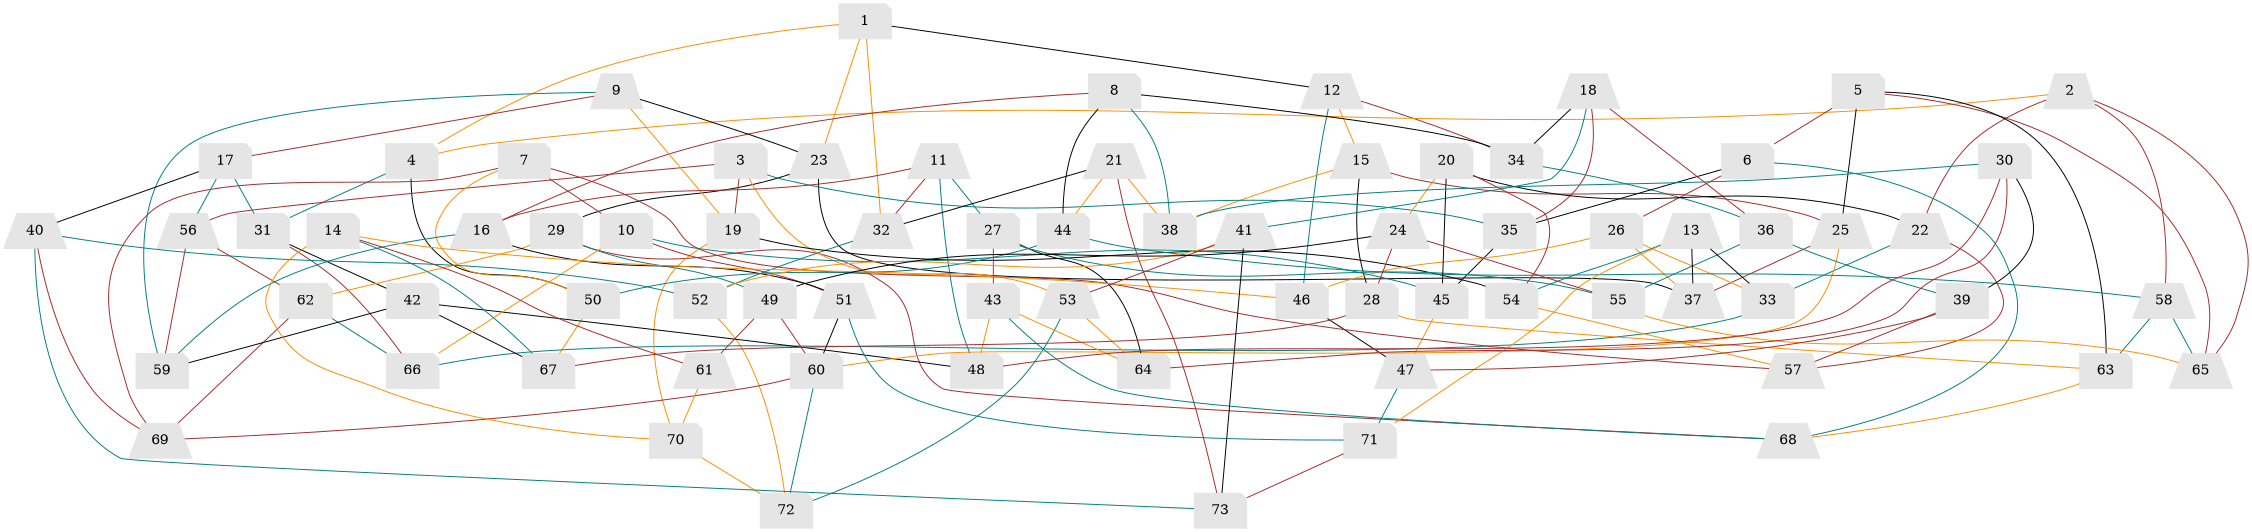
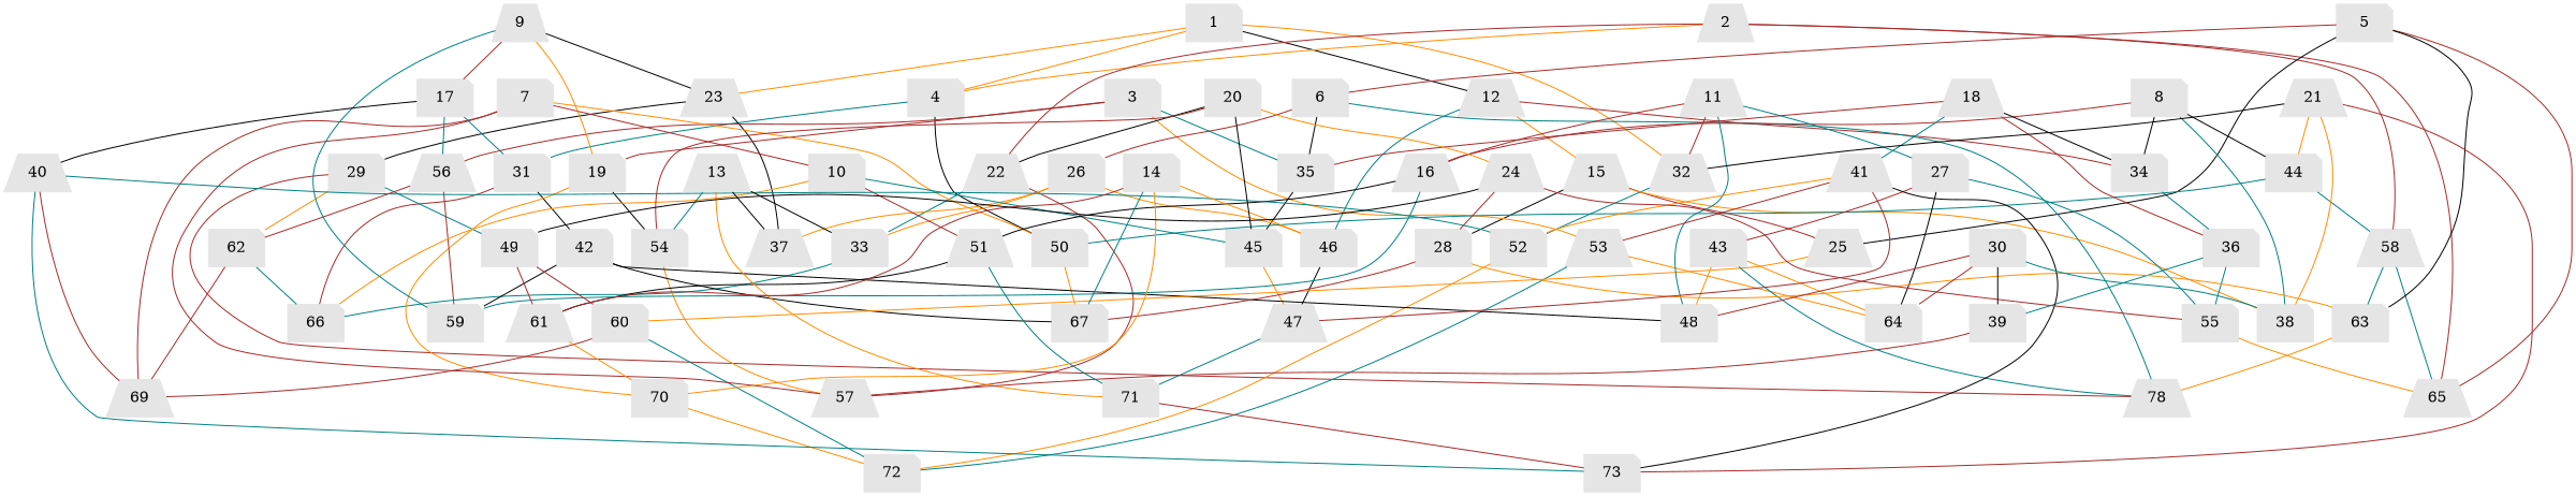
  graph {
    node [color=gray90 shape=note style=filled]
    edge [color=brown]
    1
    4
    12 [shape=trapezium]
    23 [shape=trapezium]
    32 [shape=trapezium]
    31
    50
    34
    15 [shape=trapezium]
    46
    37 [shape=trapezium]
    29
    52
    2 [shape=trapezium]
    22 [shape=trapezium]
    58 [shape=trapezium]
    65 [shape=trapezium]
    57 [shape=trapezium]
    33
    63
    3
    19
    35
    53 [shape=trapezium]
    56 [shape=trapezium]
    54
    70
    45
    64
    72
    59
    62
    66
    42
    67
    5
    6
    25 [shape=trapezium]
    26
-   68 [shape=trapezium]
+   68 [shape=trapezium label=78]
    60
    7
    10
    69 [shape=trapezium]
    51 [shape=trapezium]
    16 [shape=trapezium]
    8
    38
    44
    36
    9 [shape=trapezium]
    17
    40 [shape=trapezium]
    47 [shape=trapezium]
    71
    61 [shape=trapezium]
    11 [shape=trapezium]
    27
    48
    55
    43
    28
    13 [shape=trapezium]
    73
    14
    18 [shape=trapezium]
    41 [shape=trapezium]
    39
    20
    24 [shape=trapezium]
    49
    21 [shape=trapezium]
    30
    1 -- 4 [color=darkorange]
    1 -- 12 [color=black]
    1 -- 23 [color=darkorange]
    1 -- 32 [color=darkorange]
    4 -- 31 [color=teal]
    4 -- 50 [color=black]
    12 -- 34
    12 -- 15 [color=darkorange]
    12 -- 46 [color=teal]
    23 -- 37 [color=black]
    23 -- 29 [color=black]
    32 -- 52 [color=teal]
    31 -- 66
    31 -- 42 [color=black]
    50 -- 67 [color=darkorange]
    34 -- 36 [color=teal]
    15 -- 25
    15 -- 38 [color=darkorange]
    15 -- 28 [color=black]
    46 -- 47 [color=black]
    29 -- 62 [color=darkorange]
    29 -- 68
    29 -- 49 [color=teal]
    52 -- 72 [color=darkorange]
    2 -- 4 [color=darkorange]
    2 -- 22
    2 -- 58
    2 -- 65
    22 -- 57
    22 -- 33 [color=teal]
    58 -- 65 [color=teal]
    58 -- 63 [color=teal]
    33 -- 66 [color=teal]
    63 -- 68 [color=darkorange]
    3 -- 19
    3 -- 35 [color=teal]
    3 -- 53 [color=darkorange]
    3 -- 56
    19 -- 54 [color=black]
    19 -- 70 [color=darkorange]
    35 -- 45 [color=black]
    53 -- 64 [color=darkorange]
    53 -- 72 [color=teal]
    56 -- 59
    56 -- 62
    54 -- 57 [color=darkorange]
    70 -- 72 [color=darkorange]
    45 -- 47 [color=darkorange]
    62 -- 66 [color=teal]
    62 -- 69
    42 -- 59 [color=black]
    42 -- 67 [color=black]
    42 -- 48 [color=black]
    5 -- 65
    5 -- 63 [color=black]
    5 -- 6
    5 -- 25 [color=black]
    6 -- 35 [color=black]
    6 -- 26
    6 -- 68 [color=teal]
-   25 -- 37
    25 -- 60 [color=darkorange]
    26 -- 46 [color=darkorange]
    26 -- 37 [color=darkorange]
    26 -- 33 [color=darkorange]
    60 -- 72 [color=teal]
    60 -- 69
    7 -- 50 [color=darkorange]
    7 -- 57
    7 -- 10
    7 -- 69
    10 -- 45 [color=teal]
    10 -- 66 [color=darkorange]
    10 -- 51
    51 -- 71 [color=teal]
-   51 -- 60 [color=black]
+   51 -- 61 [color=black]
    16 -- 59 [color=teal]
    16 -- 51 [color=black]
    8 -- 34 [color=black]
    8 -- 16
    8 -- 38 [color=teal]
    8 -- 44 [color=black]
    44 -- 50 [color=teal]
    44 -- 58 [color=teal]
    36 -- 55 [color=teal]
    36 -- 39 [color=teal]
    9 -- 23 [color=black]
    9 -- 19 [color=darkorange]
    9 -- 59 [color=teal]
    9 -- 17
    17 -- 31 [color=teal]
    17 -- 56 [color=teal]
    17 -- 40 [color=black]
    40 -- 52 [color=teal]
    40 -- 69
    40 -- 73 [color=teal]
    47 -- 71 [color=teal]
    71 -- 73
    61 -- 70 [color=darkorange]
    11 -- 32
    11 -- 16
    11 -- 27 [color=teal]
    11 -- 48 [color=teal]
    27 -- 64 [color=black]
    27 -- 55 [color=teal]
    27 -- 43
    55 -- 65 [color=darkorange]
    43 -- 64 [color=darkorange]
    43 -- 68 [color=teal]
    43 -- 48 [color=darkorange]
    28 -- 63 [color=darkorange]
    28 -- 67
    13 -- 37 [color=black]
    13 -- 33 [color=black]
    13 -- 54 [color=teal]
    13 -- 71 [color=darkorange]
    14 -- 46 [color=darkorange]
    14 -- 70 [color=darkorange]
    14 -- 67 [color=teal]
    14 -- 61
    18 -- 34 [color=black]
    18 -- 35
    18 -- 36
    18 -- 41 [color=teal]
    41 -- 52 [color=darkorange]
    41 -- 53
    41 -- 73 [color=black]
    39 -- 57
-   39 -- 47
+   41 -- 47
    20 -- 22 [color=black]
    20 -- 54
    20 -- 45 [color=black]
    20 -- 24 [color=darkorange]
    24 -- 55
    24 -- 28
    24 -- 49 [color=black]
    49 -- 60
    49 -- 61
    21 -- 32 [color=black]
    21 -- 38 [color=darkorange]
    21 -- 44 [color=darkorange]
    21 -- 73
    30 -- 64
    30 -- 38 [color=teal]
    30 -- 48
    30 -- 39 [color=black]
  }
